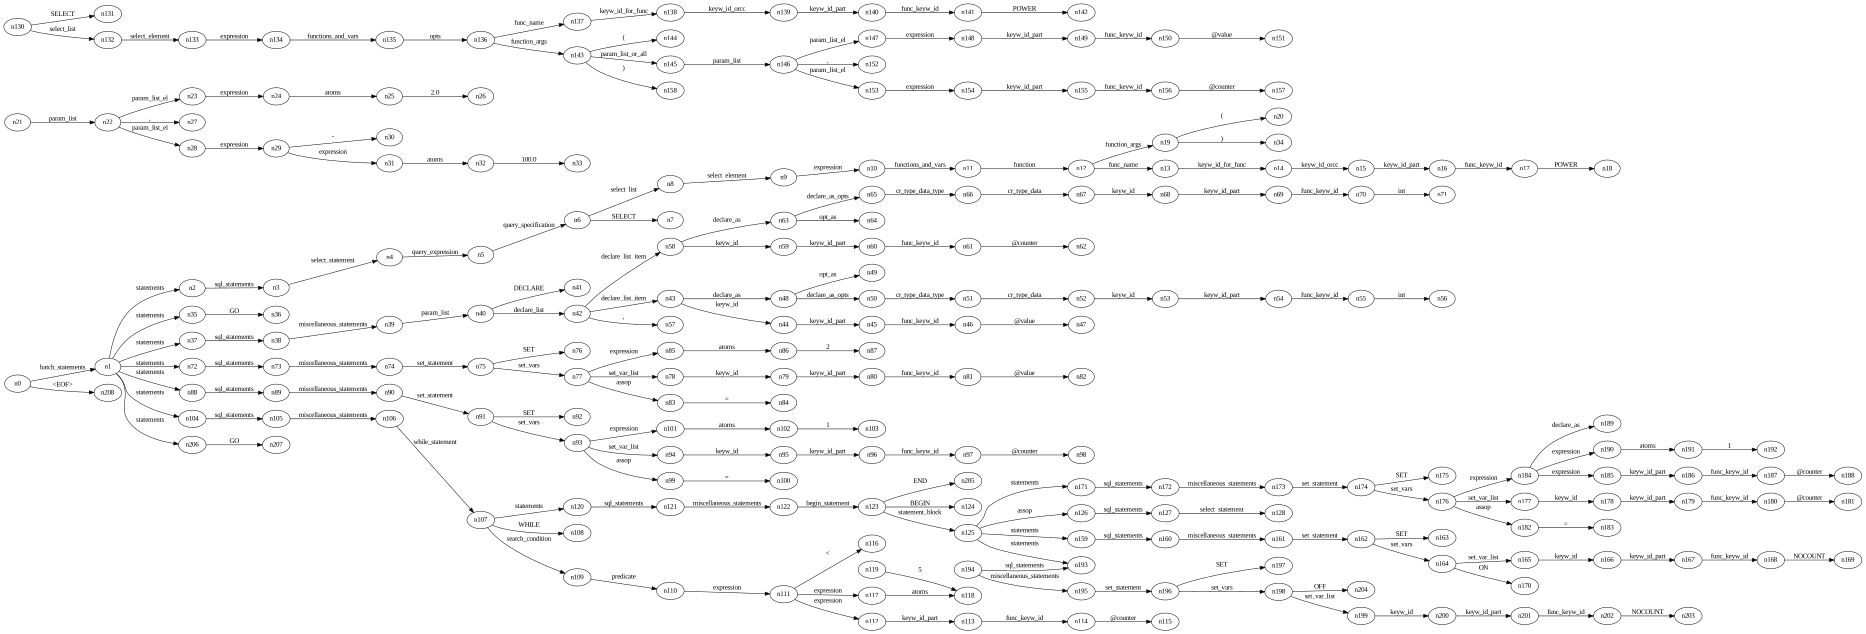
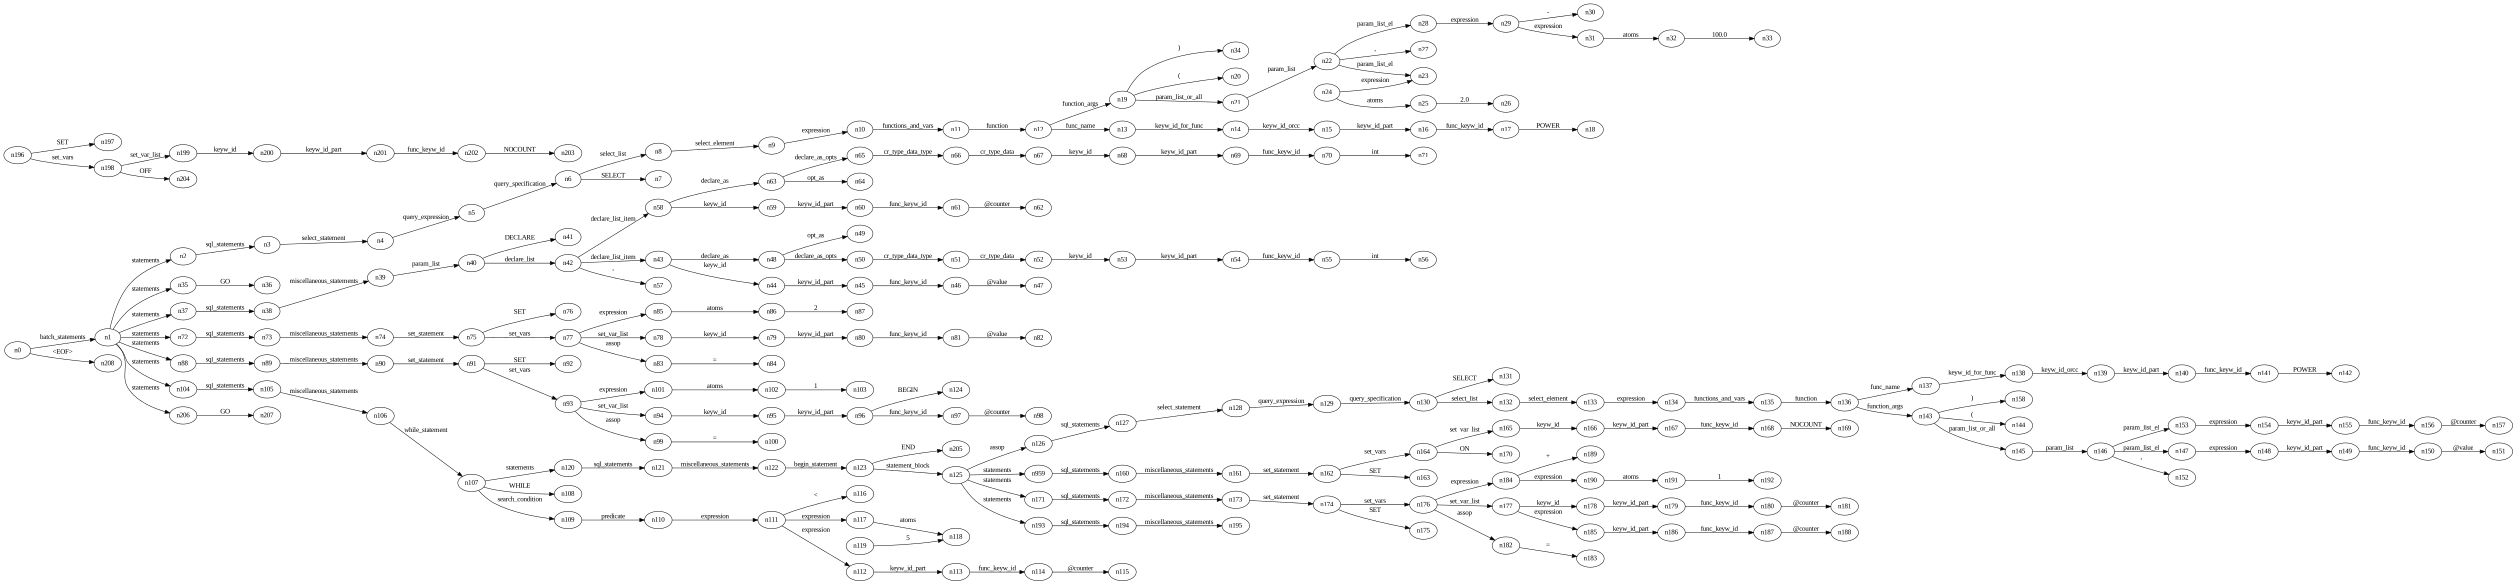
  digraph {
    fontname="Liberation Serif"
    rankdir=LR
    node [fontname="Liberation Serif"]
    edge [fontname="Liberation Serif"]
    n0
    n1
    n208
    n2
    n35
    n37
    n72
    n88
    n104
    n206
    n3
    n36
    n38
    n73
    n89
    n105
    n207
    n4
    n5
    n6
    n7
    n8
    n9
    n10
    n11
    n12
    n13
    n19
    n14
    n20
    n21
    n34
    n15
    n16
    n17
    n18
    n22
    n23
    n27
    n28
    n24
    n29
    n25
    n26
    n30
    n31
    n32
    n33
    n39
    n40
    n41
    n42
    n43
    n57
    n58
    n44
    n48
    n59
    n63
    n45
    n49
    n50
    n46
    n47
    n51
    n52
    n53
    n54
    n55
    n56
    n60
    n64
    n65
    n61
    n62
    n66
    n67
    n68
    n69
    n70
    n71
    n74
    n75
    n76
    n77
    n78
    n83
    n85
    n79
    n84
    n86
    n80
    n81
    n82
    n87
    n90
    n91
    n92
    n93
    n94
    n99
    n101
    n95
    n100
    n102
    n96
    n97
    n98
    n103
    n106
    n107
    n108
    n109
    n120
    n110
    n121
    n111
    n112
    n116
    n117
    n113
    n118
    n114
    n115
    n119
    n122
    n123
    n124
    n125
    n205
    n126
-   n159
+   n159 [label=n959]
    n171
    n193
    n127
    n160
    n172
    n194
    n128
+   n129
    n130
    n131
    n132
    n133
    n134
    n135
    n136
    n137
    n143
    n138
    n144
    n145
    n158
    n139
    n140
    n141
    n142
    n146
    n147
    n152
    n153
    n148
    n154
    n149
    n150
    n151
    n155
    n156
    n157
    n161
    n162
    n163
    n164
    n165
    n170
    n166
    n167
    n168
    n169
    n173
    n174
    n175
    n176
    n177
    n182
    n184
    n178
    n183
    n185
    n189
    n190
    n179
    n180
    n181
    n186
    n191
    n187
    n188
    n192
    n195
    n196
    n197
    n198
    n199
    n204
    n200
    n201
    n202
    n203
    n0 -> n1 [label=batch_statements]
    n0 -> n208 [label="<EOF>"]
    n1 -> n2 [label=statements]
    n1 -> n35 [label=statements]
    n1 -> n37 [label=statements]
    n1 -> n72 [label=statements]
    n1 -> n88 [label=statements]
    n1 -> n104 [label=statements]
    n1 -> n206 [label=statements]
    n2 -> n3 [label=sql_statements]
    n35 -> n36 [label=GO]
    n37 -> n38 [label=sql_statements]
    n72 -> n73 [label=sql_statements]
    n88 -> n89 [label=sql_statements]
    n104 -> n105 [label=sql_statements]
    n206 -> n207 [label=GO]
    n3 -> n4 [label=select_statement]
    n38 -> n39 [label=miscellaneous_statements]
    n73 -> n74 [label=miscellaneous_statements]
    n89 -> n90 [label=miscellaneous_statements]
    n105 -> n106 [label=miscellaneous_statements]
    n4 -> n5 [label=query_expression]
    n5 -> n6 [label=query_specification]
    n6 -> n7 [label=SELECT]
    n6 -> n8 [label=select_list]
    n8 -> n9 [label=select_element]
    n9 -> n10 [label=expression]
    n10 -> n11 [label=functions_and_vars]
    n11 -> n12 [label=function]
    n12 -> n13 [label=func_name]
    n12 -> n19 [label=function_args]
    n13 -> n14 [label=keyw_id_for_func]
    n19 -> n20 [label="("]
+   n19 -> n21 [label=param_list_or_all]
    n19 -> n34 [label=")"]
    n14 -> n15 [label=keyw_id_orcc]
    n21 -> n22 [label=param_list]
    n15 -> n16 [label=keyw_id_part]
    n16 -> n17 [label=func_keyw_id]
    n17 -> n18 [label=POWER]
    n22 -> n23 [label=param_list_el]
    n22 -> n27 [label=","]
    n22 -> n28 [label=param_list_el]
-   n23 -> n24 [label=expression]
+   n24 -> n23 [label=expression]
    n28 -> n29 [label=expression]
    n24 -> n25 [label=atoms]
    n29 -> n30 [label="-"]
    n29 -> n31 [label=expression]
    n25 -> n26 [label=2.0]
    n31 -> n32 [label=atoms]
    n32 -> n33 [label=100.0]
    n39 -> n40 [label=param_list]
    n40 -> n41 [label=DECLARE]
    n40 -> n42 [label=declare_list]
    n42 -> n43 [label=declare_list_item]
    n42 -> n57 [label=","]
    n42 -> n58 [label=declare_list_item]
    n43 -> n44 [label=keyw_id]
    n43 -> n48 [label=declare_as]
    n58 -> n59 [label=keyw_id]
    n58 -> n63 [label=declare_as]
    n44 -> n45 [label=keyw_id_part]
    n48 -> n49 [label=opt_as]
    n48 -> n50 [label=declare_as_opts]
    n59 -> n60 [label=keyw_id_part]
    n63 -> n64 [label=opt_as]
    n63 -> n65 [label=declare_as_opts]
    n45 -> n46 [label=func_keyw_id]
    n50 -> n51 [label=cr_type_data_type]
    n46 -> n47 [label="@value"]
    n51 -> n52 [label=cr_type_data]
    n52 -> n53 [label=keyw_id]
    n53 -> n54 [label=keyw_id_part]
    n54 -> n55 [label=func_keyw_id]
    n55 -> n56 [label=int]
    n60 -> n61 [label=func_keyw_id]
    n65 -> n66 [label=cr_type_data_type]
    n61 -> n62 [label="@counter"]
    n66 -> n67 [label=cr_type_data]
    n67 -> n68 [label=keyw_id]
    n68 -> n69 [label=keyw_id_part]
    n69 -> n70 [label=func_keyw_id]
    n70 -> n71 [label=int]
    n74 -> n75 [label=set_statement]
    n75 -> n76 [label=SET]
    n75 -> n77 [label=set_vars]
    n77 -> n78 [label=set_var_list]
    n77 -> n83 [label=assop]
    n77 -> n85 [label=expression]
    n78 -> n79 [label=keyw_id]
    n83 -> n84 [label="="]
    n85 -> n86 [label=atoms]
    n79 -> n80 [label=keyw_id_part]
    n86 -> n87 [label=2]
    n80 -> n81 [label=func_keyw_id]
    n81 -> n82 [label="@value"]
    n90 -> n91 [label=set_statement]
    n91 -> n92 [label=SET]
    n91 -> n93 [label=set_vars]
    n93 -> n94 [label=set_var_list]
    n93 -> n99 [label=assop]
    n93 -> n101 [label=expression]
    n94 -> n95 [label=keyw_id]
    n99 -> n100 [label="="]
    n101 -> n102 [label=atoms]
    n95 -> n96 [label=keyw_id_part]
    n102 -> n103 [label=1]
    n96 -> n97 [label=func_keyw_id]
    n97 -> n98 [label="@counter"]
    n106 -> n107 [label=while_statement]
    n107 -> n108 [label=WHILE]
    n107 -> n109 [label=search_condition]
    n107 -> n120 [label=statements]
    n109 -> n110 [label=predicate]
    n120 -> n121 [label=sql_statements]
    n110 -> n111 [label=expression]
    n121 -> n122 [label=miscellaneous_statements]
    n111 -> n112 [label=expression]
    n111 -> n116 [label="<"]
    n111 -> n117 [label=expression]
    n112 -> n113 [label=keyw_id_part]
    n117 -> n118 [label=atoms]
    n113 -> n114 [label=func_keyw_id]
    n114 -> n115 [label="@counter"]
    n119 -> n118 [label=5]
    n122 -> n123 [label=begin_statement]
-   n123 -> n124 [label=BEGIN]
+   n96 -> n124 [label=BEGIN]
    n123 -> n125 [label=statement_block]
    n123 -> n205 [label=END]
    n125 -> n126 [label=assop]
    n125 -> n159 [label=statements]
    n125 -> n171 [label=statements]
    n125 -> n193 [label=statements]
    n126 -> n127 [label=sql_statements]
    n159 -> n160 [label=sql_statements]
    n171 -> n172 [label=sql_statements]
-   n194 -> n193 [label=sql_statements]
+   n193 -> n194 [label=sql_statements]
    n127 -> n128 [label=select_statement]
    n160 -> n161 [label=miscellaneous_statements]
    n172 -> n173 [label=miscellaneous_statements]
    n194 -> n195 [label=miscellaneous_statements]
+   n128 -> n129 [label=query_expression]
+   n129 -> n130 [label=query_specification]
    n130 -> n131 [label=SELECT]
    n130 -> n132 [label=select_list]
    n132 -> n133 [label=select_element]
    n133 -> n134 [label=expression]
    n134 -> n135 [label=functions_and_vars]
-   n135 -> n136 [label=opts]
+   n135 -> n136 [label=function]
    n136 -> n137 [label=func_name]
    n136 -> n143 [label=function_args]
    n137 -> n138 [label=keyw_id_for_func]
    n143 -> n144 [label="("]
    n143 -> n145 [label=param_list_or_all]
    n143 -> n158 [label=")"]
    n138 -> n139 [label=keyw_id_orcc]
    n145 -> n146 [label=param_list]
    n139 -> n140 [label=keyw_id_part]
    n140 -> n141 [label=func_keyw_id]
    n141 -> n142 [label=POWER]
    n146 -> n147 [label=param_list_el]
    n146 -> n152 [label=","]
    n146 -> n153 [label=param_list_el]
    n147 -> n148 [label=expression]
    n153 -> n154 [label=expression]
    n148 -> n149 [label=keyw_id_part]
    n154 -> n155 [label=keyw_id_part]
    n149 -> n150 [label=func_keyw_id]
    n150 -> n151 [label="@value"]
    n155 -> n156 [label=func_keyw_id]
    n156 -> n157 [label="@counter"]
    n161 -> n162 [label=set_statement]
    n162 -> n163 [label=SET]
    n162 -> n164 [label=set_vars]
    n164 -> n165 [label=set_var_list]
    n164 -> n170 [label=ON]
    n165 -> n166 [label=keyw_id]
    n166 -> n167 [label=keyw_id_part]
    n167 -> n168 [label=func_keyw_id]
    n168 -> n169 [label=NOCOUNT]
    n173 -> n174 [label=set_statement]
    n174 -> n175 [label=SET]
    n174 -> n176 [label=set_vars]
    n176 -> n177 [label=set_var_list]
    n176 -> n182 [label=assop]
    n176 -> n184 [label=expression]
    n177 -> n178 [label=keyw_id]
    n182 -> n183 [label="="]
-   n184 -> n185 [label=expression]
-   n184 -> n189 [label=declare_as]
+   n177 -> n185 [label=expression]
+   n184 -> n189 [label="+"]
    n184 -> n190 [label=expression]
    n178 -> n179 [label=keyw_id_part]
    n185 -> n186 [label=keyw_id_part]
    n190 -> n191 [label=atoms]
    n179 -> n180 [label=func_keyw_id]
    n180 -> n181 [label="@counter"]
    n186 -> n187 [label=func_keyw_id]
    n191 -> n192 [label=1]
    n187 -> n188 [label="@counter"]
-   n195 -> n196 [label=set_statement]
    n196 -> n197 [label=SET]
    n196 -> n198 [label=set_vars]
    n198 -> n199 [label=set_var_list]
    n198 -> n204 [label=OFF]
    n199 -> n200 [label=keyw_id]
    n200 -> n201 [label=keyw_id_part]
    n201 -> n202 [label=func_keyw_id]
    n202 -> n203 [label=NOCOUNT]
  }
